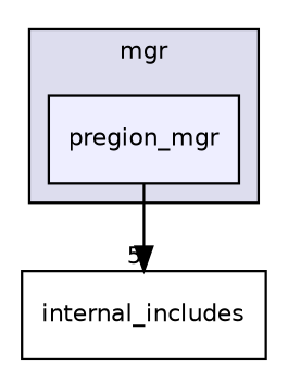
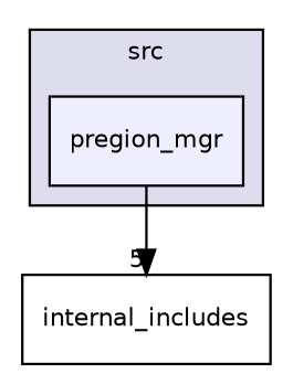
  digraph {
    compound=true
    node [fontname=Helvetica fontsize=10 shape=box]
    n1 [fillcolor="#eeeeff" label=pregion_mgr pencolor=black style=filled]
    n2 [label=internal_includes]
    subgraph cluster_1 {
      bgcolor="#ddddee"
      fontname=Helvetica
      fontsize=10
-     label=mgr
+     label=src
      pencolor=black
      n1
    }
    n1 -> n2 [headlabel=5 labeldistance=1.5 labelfontname=Helvetica labelfontsize=10]
  }
